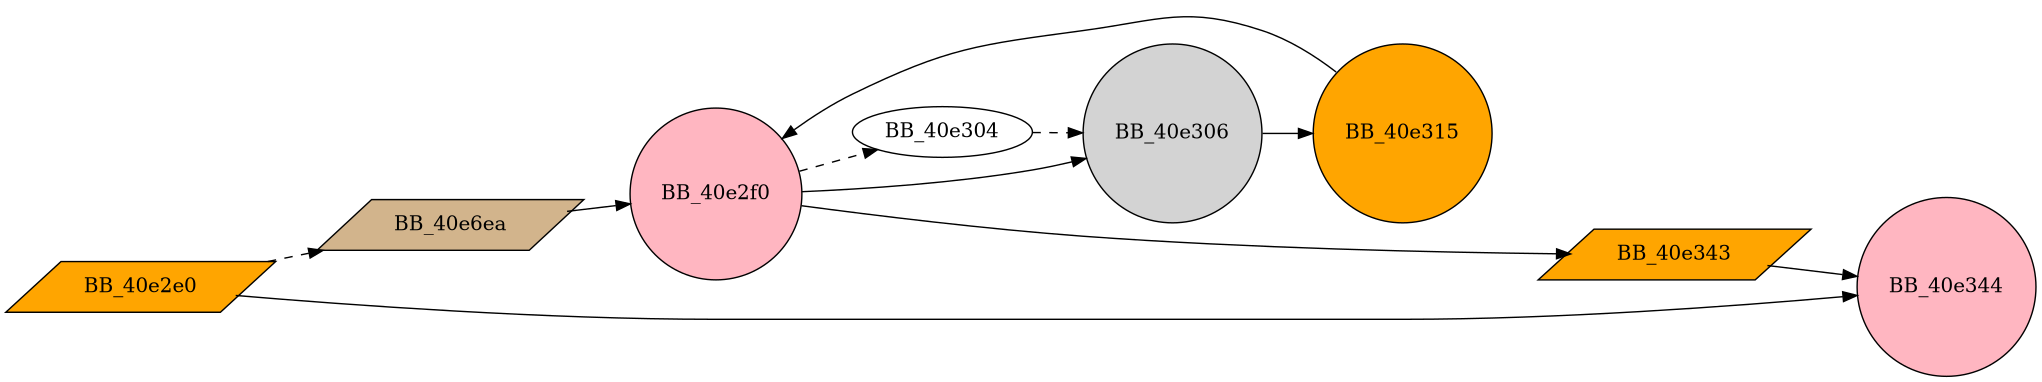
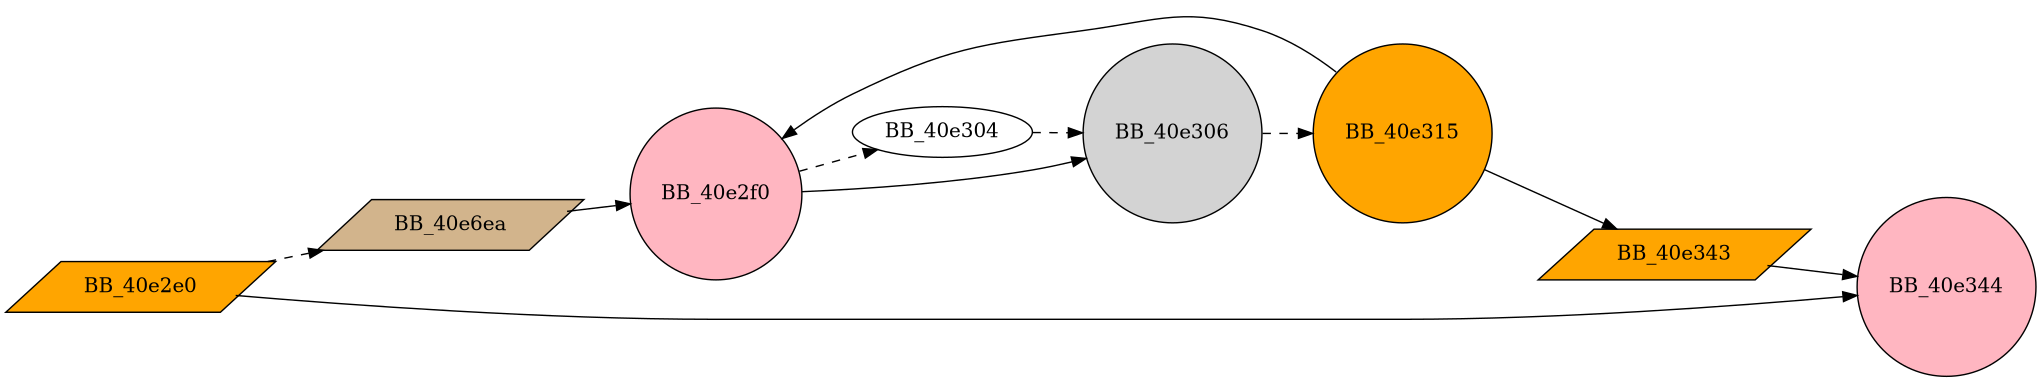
  digraph {
    rankdir=LR
    node [fillcolor=orange shape=circle style=filled]
    edge [style=solid]
    BB_40e2e0 [shape=parallelogram]
    n2 [fillcolor=tan label=BB_40e6ea shape=parallelogram]
    BB_40e344 [fillcolor=lightpink]
    BB_40e2f0 [fillcolor=lightpink]
    BB_40e304 [fillcolor=white shape=ellipse]
    BB_40e306 [fillcolor=lightgrey]
    BB_40e315
    BB_40e343 [shape=parallelogram]
    BB_40e2e0 -> n2 [style=dashed]
    BB_40e2e0 -> BB_40e344
    n2 -> BB_40e2f0
    BB_40e2f0 -> BB_40e304 [style=dashed]
    BB_40e2f0 -> BB_40e306
    BB_40e304 -> BB_40e306 [style=dashed]
-   BB_40e306 -> BB_40e315
+   BB_40e306 -> BB_40e315 [style=dashed]
    BB_40e315 -> BB_40e2f0
-   BB_40e2f0 -> BB_40e343
+   BB_40e315 -> BB_40e343
    BB_40e343 -> BB_40e344
  }
